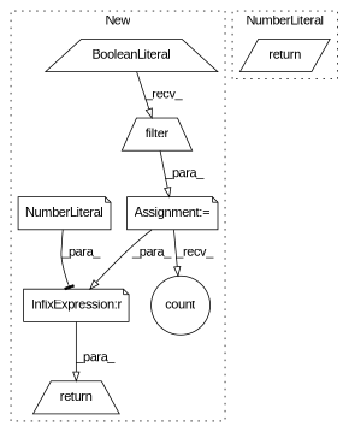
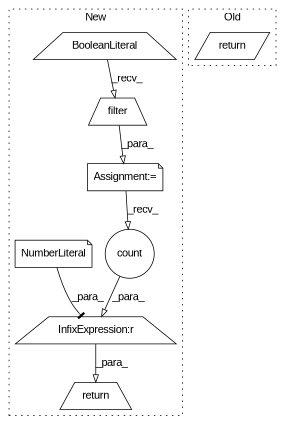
  digraph {
    fontname="Liberation Sans"
    node [a=32 fontname="Liberation Sans" l=7 shape=trapezium]
    edge [arrowhead=onormal fontname="Liberation Sans"]
    n1 [label=count s=22845 shape=circle]
    n2 [a=41 label=return s=22811]
    n3 [l="7,1" label=filter s="22690,22718"]
    n4 [a=9 l=4 label=BooleanLiteral s=22697]
-   n5 [a=27 l=4 label="InfixExpression:r" s=22852 shape=note]
+   n5 [a=27 l=4 label="InfixExpression:r" s=22852]
    n6 [a=34 l=1 label=NumberLiteral s=22856 shape=note]
    n7 [a=7 l=1 label="Assignment:=" s=22669 shape=note]
    n8 [a=41 label=return s=22944 shape=parallelogram]
    subgraph cluster_1 {
      label=New
      style=dotted
      n1
      n2
      n3
      n4
      n5
      n6
      n7
    }
    subgraph cluster_2 {
-     label=NumberLiteral
+     label=Old
      style=dotted
      n8
    }
-   n7 -> n5 [label=_para_]
+   n1 -> n5 [label=_para_]
    n3 -> n7 [label=_para_]
    n4 -> n3 [label=_recv_]
    n5 -> n2 [label=_para_]
    n6 -> n5 [arrowhead=tee label=_para_]
    n7 -> n1 [label=_recv_]
  }
